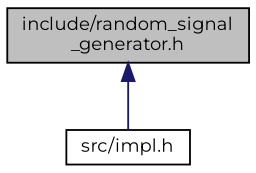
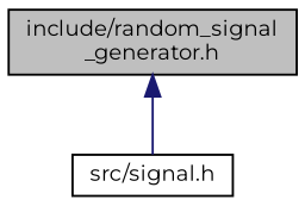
  digraph {
    fontname=Montserrat
    node [color=black fontname=Montserrat fontsize=10 shape=record style=filled]
    n1 [fillcolor=grey75 fontcolor=black height=0.2 label="include/random_signal\l_generator.h" width=0.4]
-   n2 [fillcolor=white height=0.2 label="src/impl.h" width=0.4]
+   n2 [fillcolor=white height=0.2 label="src/signal.h" width=0.4]
    n1 -> n2 [color=midnightblue dir=back fontname=Montserrat fontsize=10 labelfontname=Helvetica labelfontsize=10 style=solid]
  }
